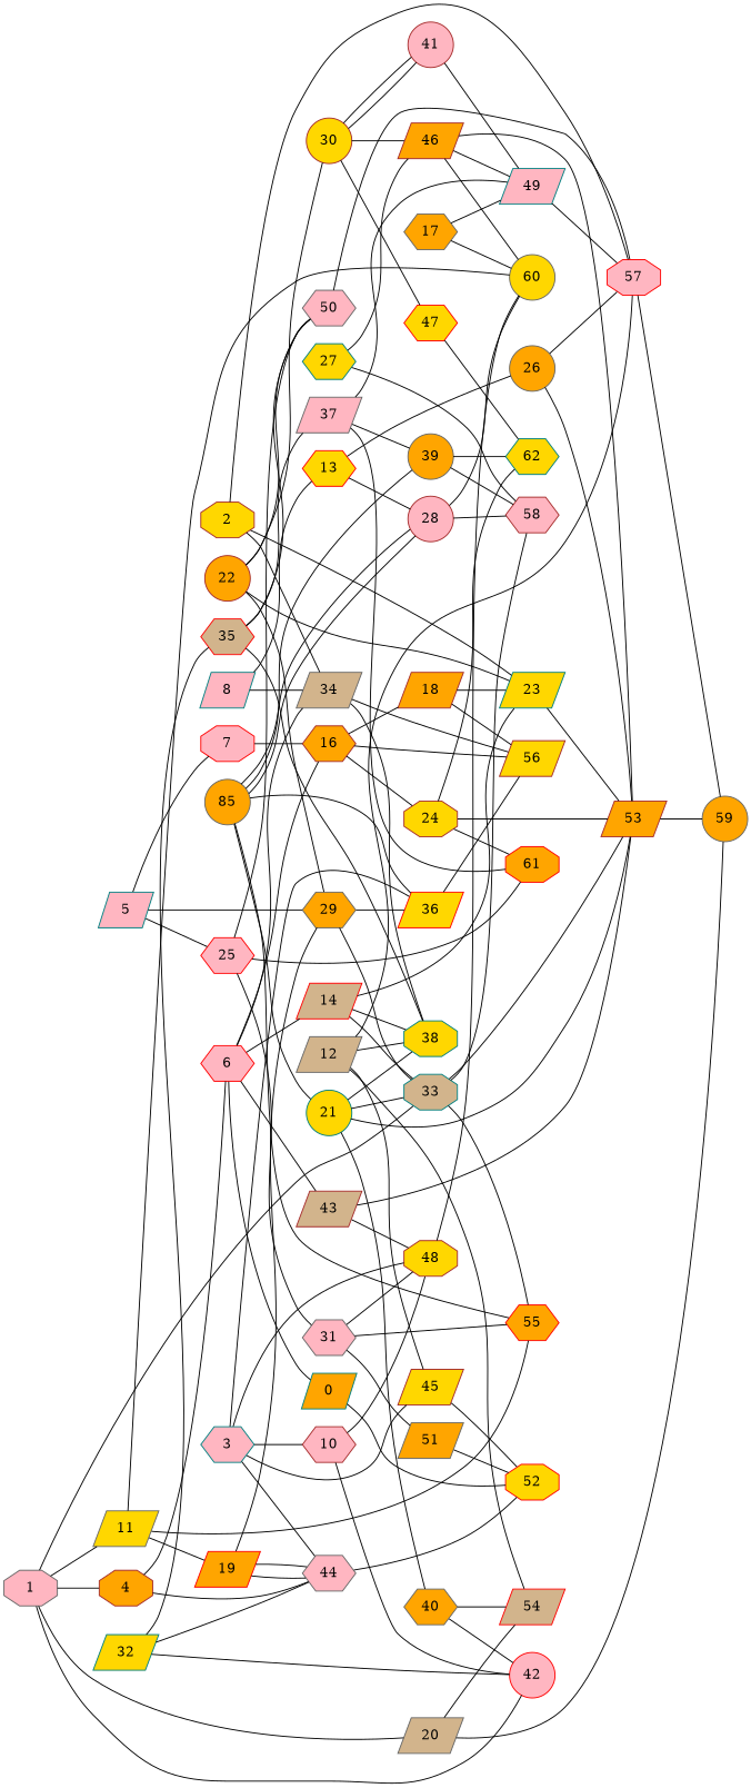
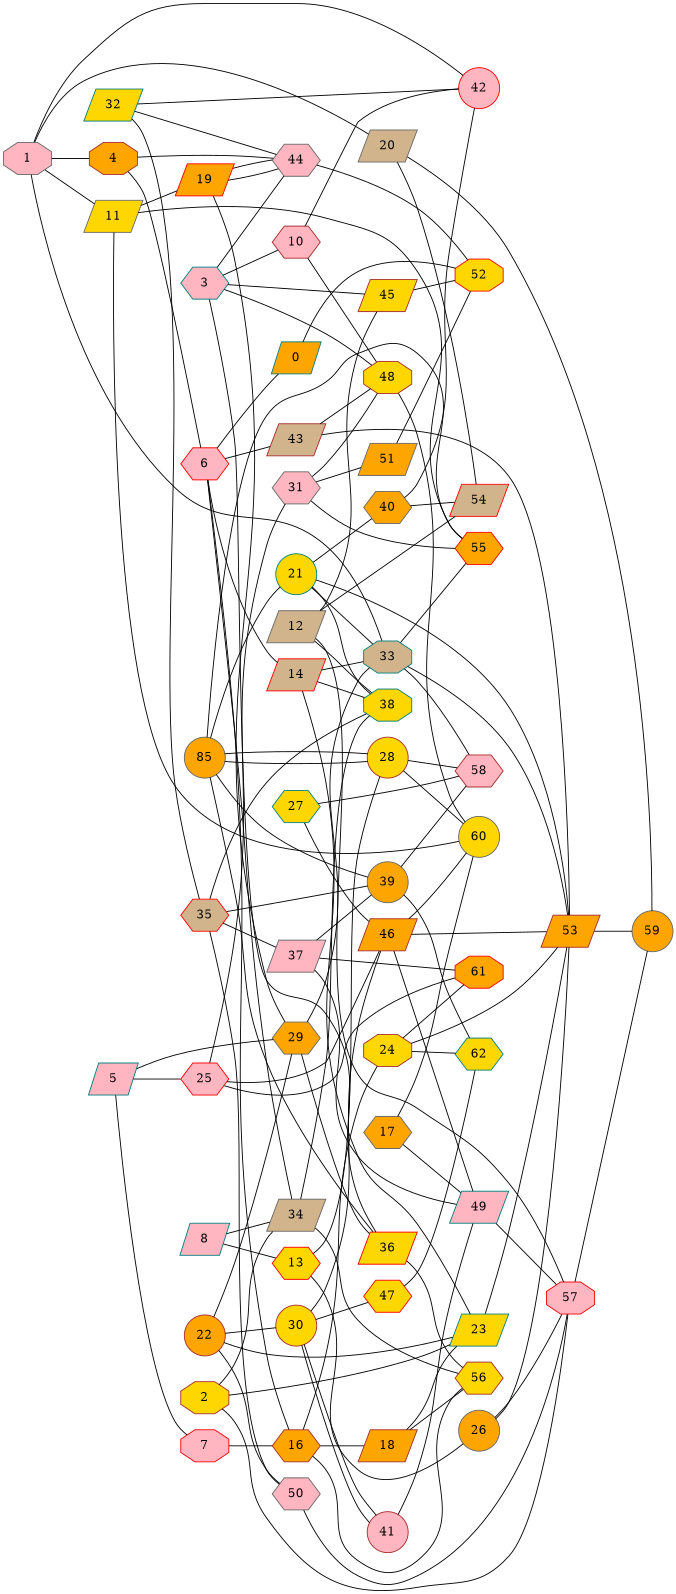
  graph {
    rankdir=LR
    node [color=gray40 fillcolor=lightpink shape=parallelogram style=filled]
    1 [shape=octagon]
    4 [color=brown fillcolor=orange shape=octagon]
    11 [fillcolor=gold]
    20 [fillcolor=tan]
    33 [color=teal fillcolor=tan shape=octagon]
    42 [color=red shape=circle]
    44 [shape=hexagon]
    6 [color=red shape=hexagon]
    19 [color=red fillcolor=orange]
    55 [color=red fillcolor=orange shape=hexagon]
    60 [fillcolor=gold shape=circle]
    54 [color=red fillcolor=tan]
    59 [fillcolor=orange shape=circle]
    53 [color=brown fillcolor=orange]
    58 [color=brown shape=hexagon]
    2 [color=brown fillcolor=gold shape=octagon]
    23 [color=teal fillcolor=gold]
    34 [fillcolor=tan]
    57 [color=red shape=octagon]
    38 [color=teal fillcolor=gold shape=octagon]
-   56 [color=brown fillcolor=gold]
+   56 [color=brown fillcolor=gold shape=hexagon]
    3 [color=teal shape=hexagon]
    10 [color=brown shape=hexagon]
    36 [color=red fillcolor=gold]
    45 [color=brown fillcolor=gold]
    48 [color=brown fillcolor=gold shape=octagon]
    52 [color=red fillcolor=gold shape=octagon]
    n28 [color=teal fillcolor=orange label=0]
    14 [color=red fillcolor=tan]
    16 [color=brown fillcolor=orange shape=hexagon]
    43 [color=brown fillcolor=tan]
    5 [color=teal]
    7 [color=red shape=octagon]
    25 [color=red shape=hexagon]
    29 [fillcolor=orange shape=hexagon]
    50 [shape=hexagon]
    61 [color=red fillcolor=orange shape=octagon]
    31 [shape=hexagon]
    18 [color=brown fillcolor=orange]
    24 [color=brown fillcolor=gold shape=octagon]
    8 [color=teal]
    13 [color=red fillcolor=gold shape=hexagon]
    26 [fillcolor=orange shape=circle]
-   28 [color=brown shape=circle]
+   28 [color=brown fillcolor=gold shape=circle]
    12 [fillcolor=tan]
    n46 [fillcolor=orange label=85 shape=circle]
    21 [color=teal fillcolor=gold shape=circle]
    39 [fillcolor=orange shape=circle]
    40 [fillcolor=orange shape=hexagon]
    62 [color=teal fillcolor=gold shape=hexagon]
    17 [fillcolor=orange shape=hexagon]
    49 [color=teal]
    22 [color=brown fillcolor=orange shape=circle]
    30 [color=brown fillcolor=gold shape=circle]
    46 [color=brown fillcolor=orange]
    41 [color=brown shape=circle]
    47 [color=red fillcolor=gold shape=hexagon]
    51 [fillcolor=orange]
    27 [color=teal fillcolor=gold shape=hexagon]
    32 [color=teal fillcolor=gold]
    35 [color=red fillcolor=tan shape=hexagon]
    37
    1 -- 4
    1 -- 11
    1 -- 20
    1 -- 33
    1 -- 42
    4 -- 44
    4 -- 6
    11 -- 19
    11 -- 55
    11 -- 60
    20 -- 54
    20 -- 59
    33 -- 55
    33 -- 53
    33 -- 58
    44 -- 52
    6 -- 34
    6 -- n28
    6 -- 14
    6 -- 16
    6 -- 43
    19 -- 44
    19 -- 44
    19 -- 29
    53 -- 59
    2 -- 23
    2 -- 34
    2 -- 57
    23 -- 53
    34 -- 38
    34 -- 56
    57 -- 59
    3 -- 44
    3 -- 10
    3 -- 36
    3 -- 45
    3 -- 48
    10 -- 42
    10 -- 48
    36 -- 56
    45 -- 52
    48 -- 60
    n28 -- 52
    14 -- 33
    14 -- 23
    14 -- 38
    16 -- 56
    16 -- 18
    16 -- 24
    43 -- 53
    43 -- 48
    5 -- 7
    5 -- 25
    5 -- 29
    7 -- 16
-   25 -- 50
+   25 -- 46
    25 -- 61
    25 -- 31
    29 -- 33
    29 -- 36
    50 -- 57
    31 -- 55
    31 -- 48
    31 -- 51
    18 -- 23
    18 -- 56
    24 -- 53
    24 -- 61
    24 -- 62
    8 -- 34
    8 -- 13
    13 -- 26
    13 -- 28
    26 -- 53
    26 -- 57
    28 -- 60
    28 -- 58
    12 -- 54
    12 -- 57
    12 -- 38
    12 -- 45
    n46 -- 55
    n46 -- 36
    n46 -- 28
    n46 -- 28
    n46 -- 21
    n46 -- 39
    21 -- 33
    21 -- 53
    21 -- 38
    21 -- 40
    39 -- 58
    39 -- 62
    40 -- 42
    40 -- 54
    17 -- 60
    17 -- 49
    49 -- 57
    22 -- 23
    22 -- 29
    22 -- 50
    22 -- 30
    30 -- 46
    30 -- 41
    30 -- 41
    30 -- 47
    46 -- 60
    46 -- 53
    46 -- 49
    41 -- 49
    47 -- 62
    51 -- 52
    27 -- 58
    27 -- 46
    32 -- 42
    32 -- 44
    32 -- 35
    35 -- 38
    35 -- 50
+   35 -- 39
    35 -- 37
    37 -- 61
    37 -- 39
    37 -- 49
  }
